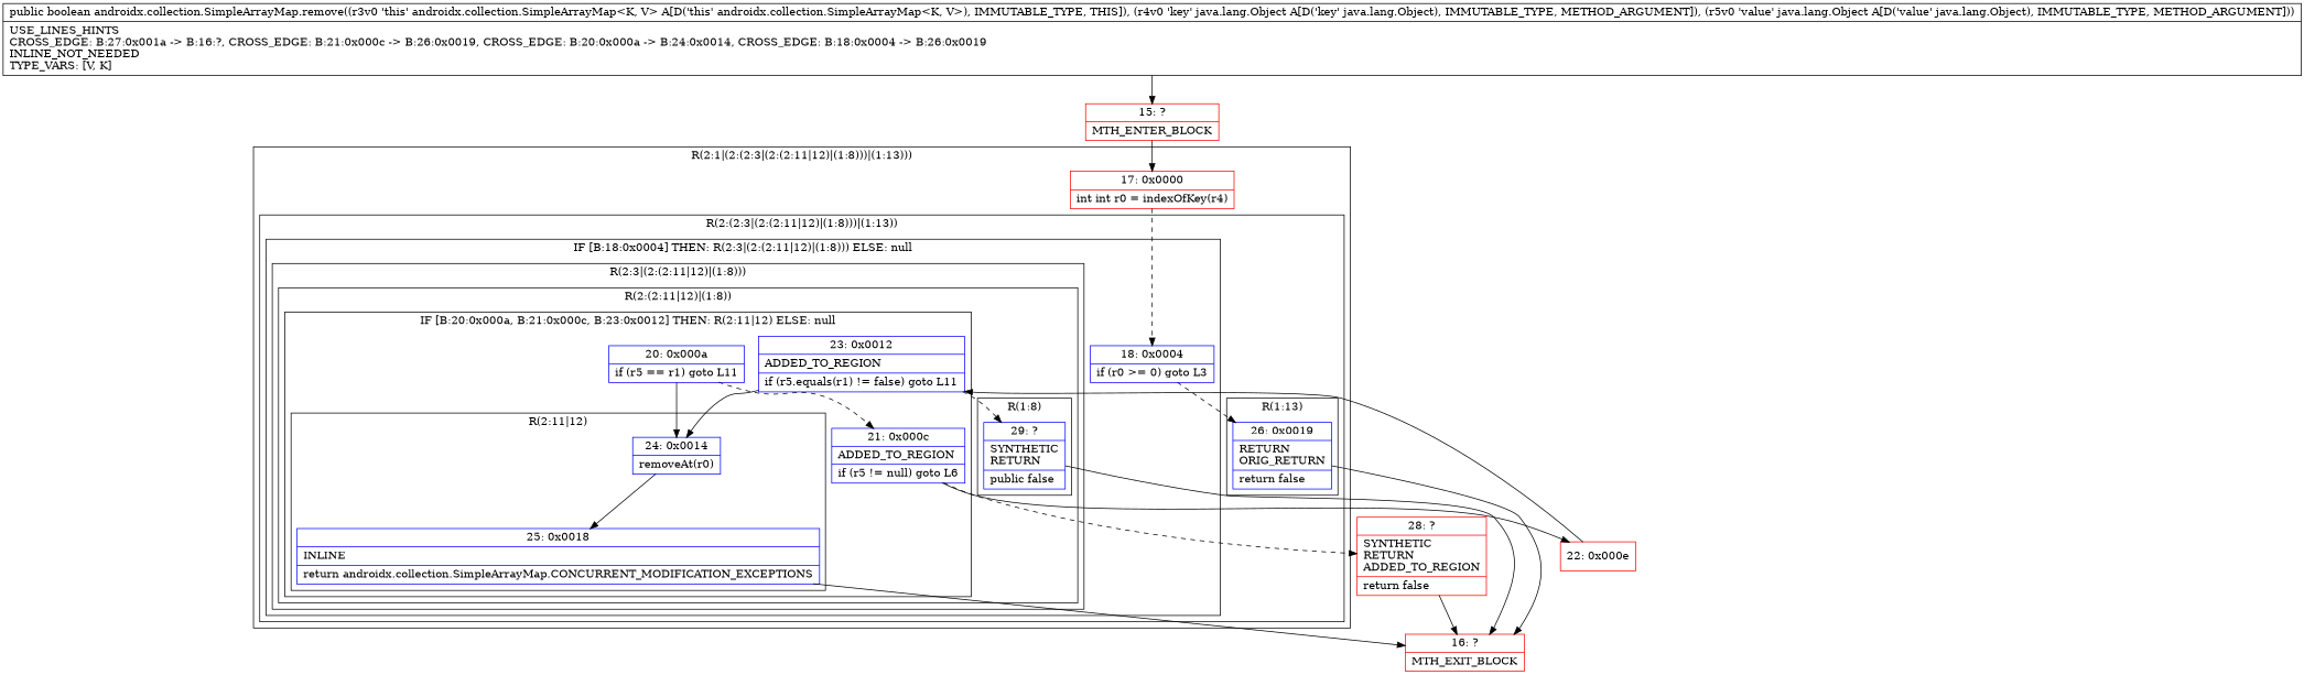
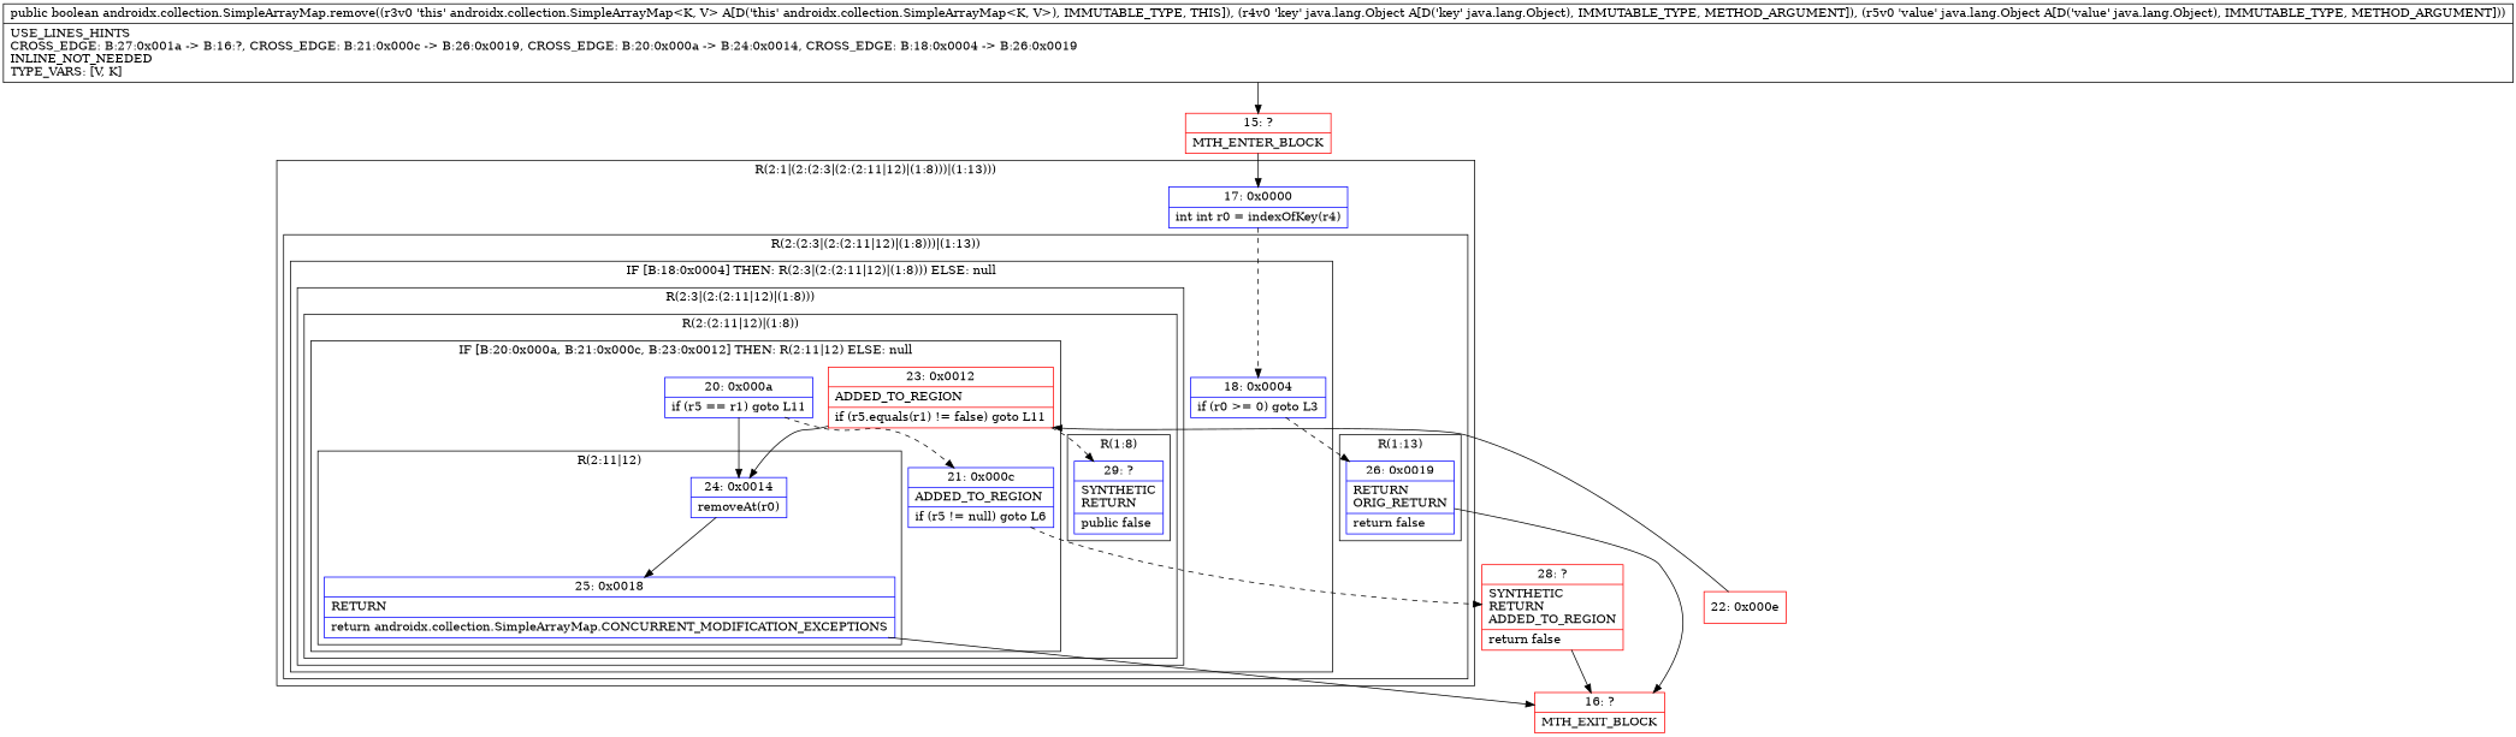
  digraph {
    node [color=blue shape=record]
    n1 [label="{24\:\ 0x0014|removeAt(r0)\l}"]
-   n2 [label="{25\:\ 0x0018|INLINE\l|return androidx.collection.SimpleArrayMap.CONCURRENT_MODIFICATION_EXCEPTIONS\l}"]
+   n2 [label="{25\:\ 0x0018|RETURN\l|return androidx.collection.SimpleArrayMap.CONCURRENT_MODIFICATION_EXCEPTIONS\l}"]
    n3 [label="{20\:\ 0x000a|if (r5 == r1) goto L11\l}"]
    n4 [label="{21\:\ 0x000c|ADDED_TO_REGION\l|if (r5 != null) goto L6\l}"]
-   n5 [label="{23\:\ 0x0012|ADDED_TO_REGION\l|if (r5.equals(r1) != false) goto L11\l}"]
+   n5 [color=red label="{23\:\ 0x0012|ADDED_TO_REGION\l|if (r5.equals(r1) != false) goto L11\l}"]
    n6 [label="{29\:\ ?|SYNTHETIC\lRETURN\l|public false\l}"]
    n7 [label="{18\:\ 0x0004|if (r0 \>= 0) goto L3\l}"]
    n8 [label="{26\:\ 0x0019|RETURN\lORIG_RETURN\l|return false\l}"]
-   n9 [color=red label="{17\:\ 0x0000|int int r0 = indexOfKey(r4)\l}"]
+   n9 [label="{17\:\ 0x0000|int int r0 = indexOfKey(r4)\l}"]
    n10 [color=red label="{16\:\ ?|MTH_EXIT_BLOCK\l}"]
    n11 [color=red label="{22\:\ 0x000e}"]
    n12 [color=red label="{28\:\ ?|SYNTHETIC\lRETURN\lADDED_TO_REGION\l|return false\l}"]
    n13 [color=red label="{15\:\ ?|MTH_ENTER_BLOCK\l}"]
    n14 [label="{public boolean androidx.collection.SimpleArrayMap.remove((r3v0 'this' androidx.collection.SimpleArrayMap\<K, V\> A[D('this' androidx.collection.SimpleArrayMap\<K, V\>), IMMUTABLE_TYPE, THIS]), (r4v0 'key' java.lang.Object A[D('key' java.lang.Object), IMMUTABLE_TYPE, METHOD_ARGUMENT]), (r5v0 'value' java.lang.Object A[D('value' java.lang.Object), IMMUTABLE_TYPE, METHOD_ARGUMENT]))  | USE_LINES_HINTS\lCROSS_EDGE: B:27:0x001a \-\> B:16:?, CROSS_EDGE: B:21:0x000c \-\> B:26:0x0019, CROSS_EDGE: B:20:0x000a \-\> B:24:0x0014, CROSS_EDGE: B:18:0x0004 \-\> B:26:0x0019\lINLINE_NOT_NEEDED\lTYPE_VARS: [V, K]\l}" color=""]
    subgraph cluster_1 {
      label="R(2:1|(2:(2:3|(2:(2:11|12)|(1:8)))|(1:13)))"
      n9
      subgraph cluster_2 {
        label="R(2:(2:3|(2:(2:11|12)|(1:8)))|(1:13))"
        subgraph cluster_3 {
          label="IF [B:18:0x0004] THEN: R(2:3|(2:(2:11|12)|(1:8))) ELSE: null"
          n7
          subgraph cluster_4 {
            label="R(2:3|(2:(2:11|12)|(1:8)))"
            subgraph cluster_5 {
              label="R(2:(2:11|12)|(1:8))"
              subgraph cluster_6 {
                label="IF [B:20:0x000a, B:21:0x000c, B:23:0x0012] THEN: R(2:11|12) ELSE: null"
                n3
                n4
                n5
                subgraph cluster_7 {
                  label="R(2:11|12)"
                  n1
                  n2
                }
              }
              subgraph cluster_8 {
                label="R(1:8)"
                n6
              }
            }
          }
        }
        subgraph cluster_9 {
          label="R(1:13)"
          n8
        }
      }
    }
    n1 -> n2
    n2 -> n10
    n3 -> n1
    n3 -> n4 [style=dashed]
-   n4 -> n11
    n4 -> n12 [style=dashed]
    n5 -> n1
    n5 -> n6 [style=dashed]
-   n6 -> n10
    n7 -> n8 [style=dashed]
    n8 -> n10
    n9 -> n7 [style=dashed]
    n11 -> n5
    n12 -> n10
    n13 -> n9
    n14 -> n13
  }
